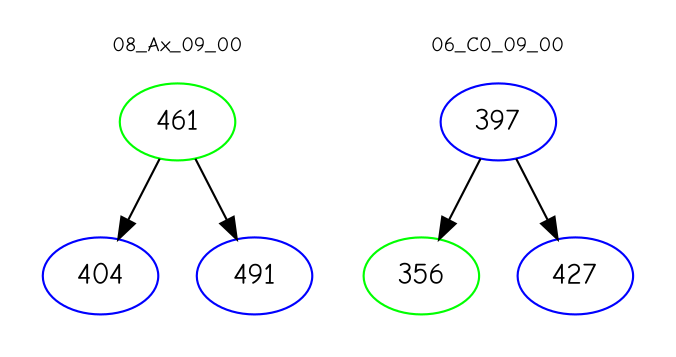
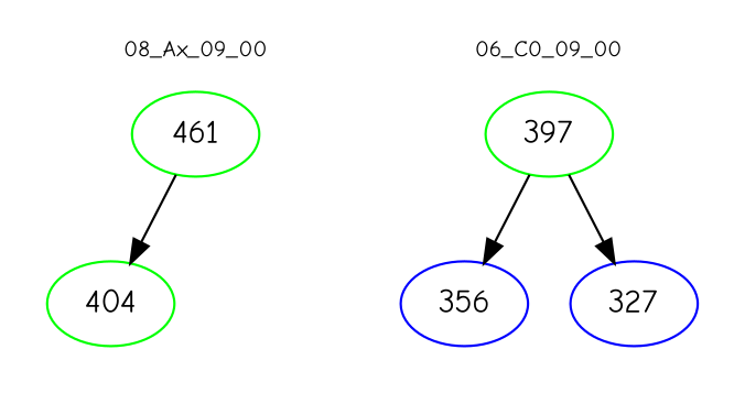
  digraph {
    fontname="Comic Neue"
    node [color=green fontname="Comic Neue"]
    edge [color=black fontname="Comic Neue"]
    n1 [label=461]
-   n2 [color=blue label=404]
-   n3 [color=blue label=491]
-   n4 [color=blue label=397]
-   n5 [label=356]
-   n6 [color=blue label=427]
+   n2 [label=404]
+   n4 [label=397]
+   n5 [color=blue label=356]
+   n6 [color=blue label=327]
    subgraph cluster_1 {
      color=white
      fontsize=10
      label="08_Ax_09_00"
      n1
      n2
-     n3
    }
    subgraph cluster_2 {
      color=white
      fontsize=10
      label="06_C0_09_00"
      n4
      n5
      n6
    }
    n1 -> n2
-   n1 -> n3
    n4 -> n5
    n4 -> n6
  }
